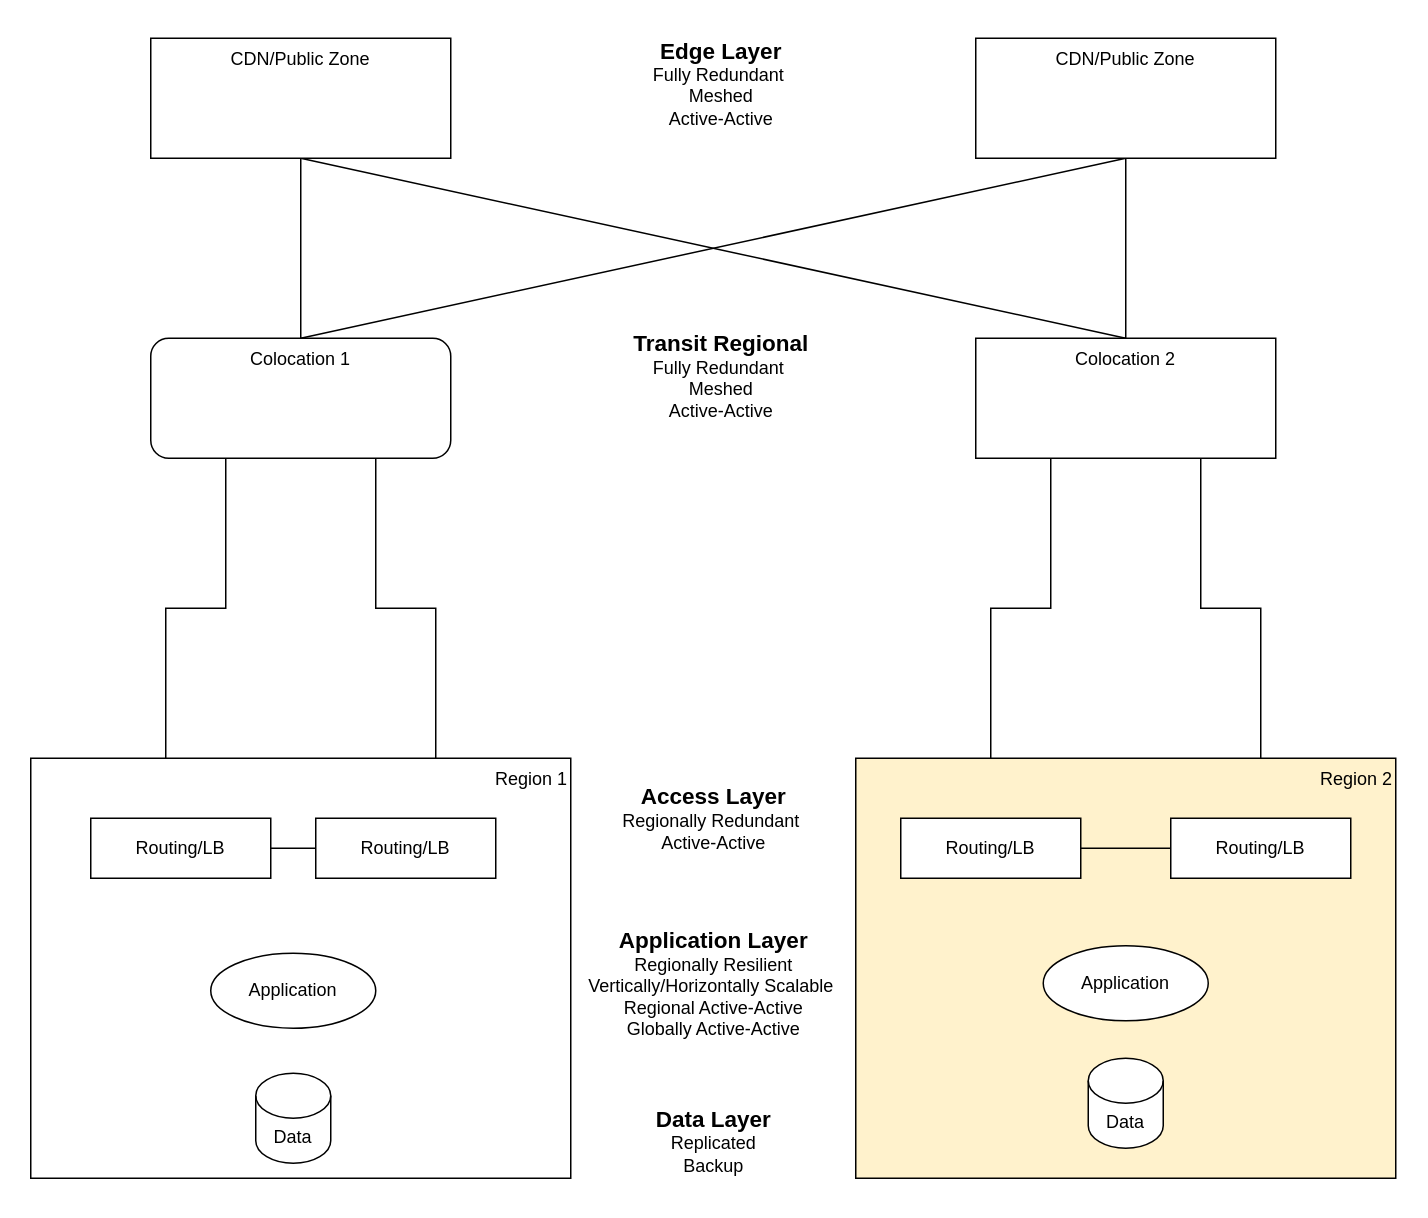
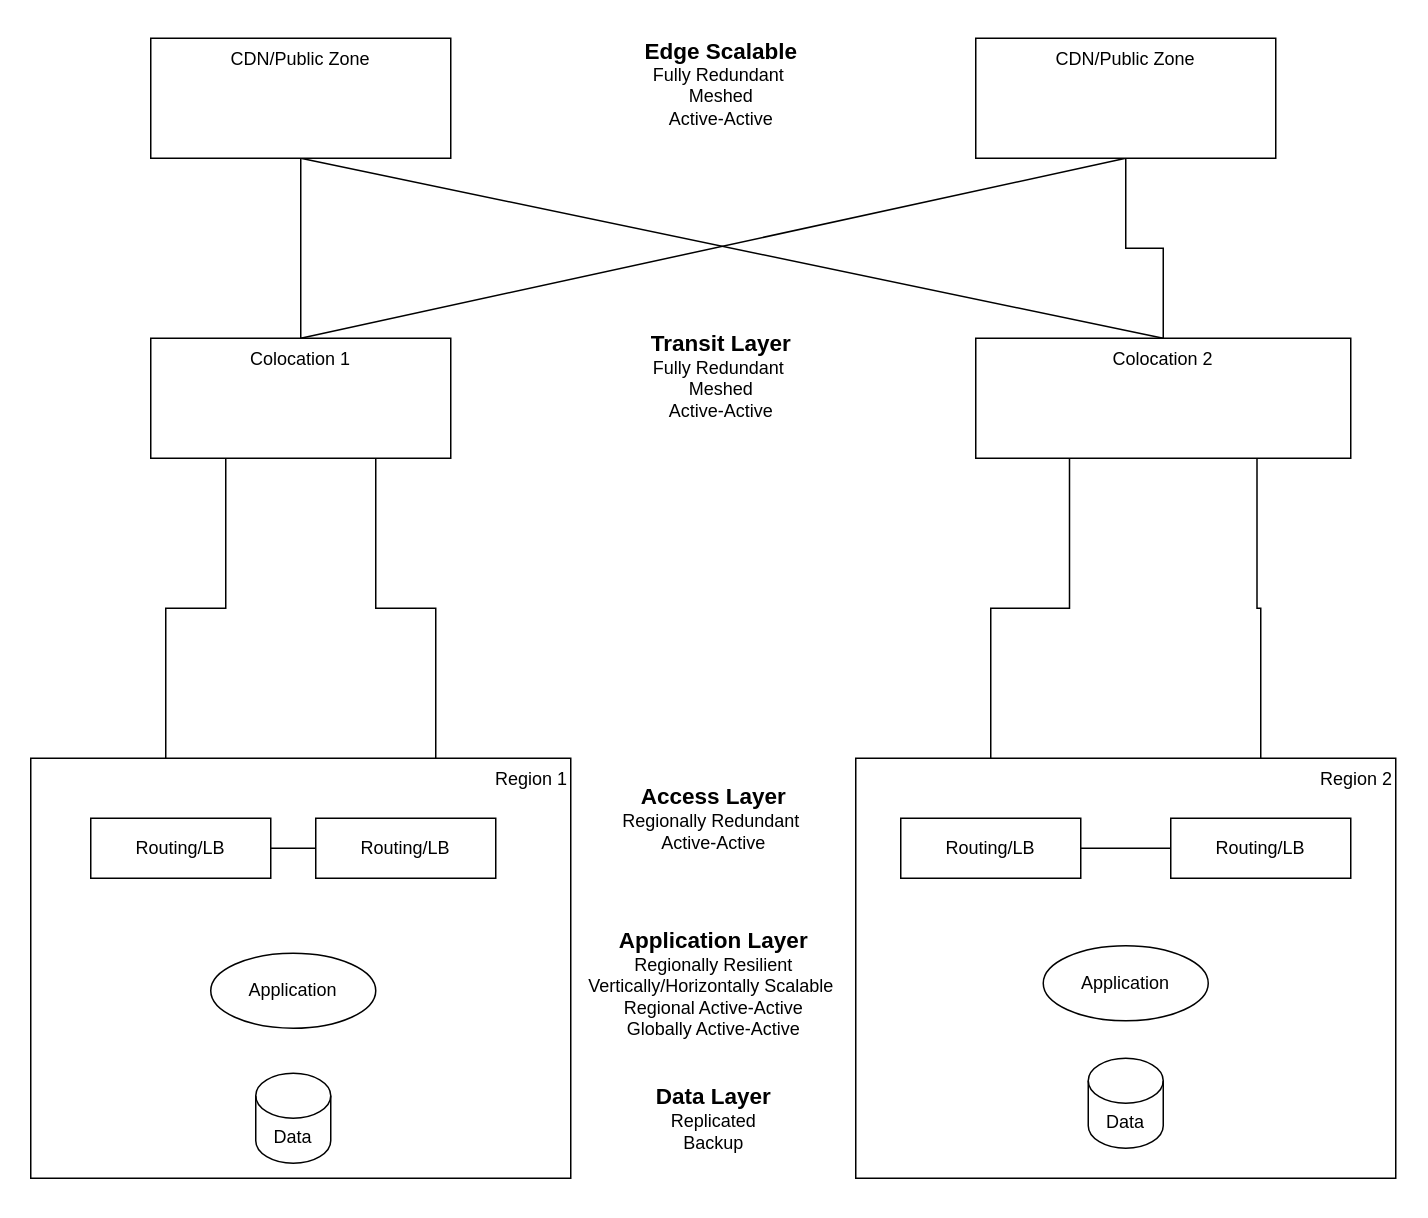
  <mxCell id="0" />
  <mxCell id="1" parent="0" />
  <mxCell id="2" style="edgeStyle=orthogonalEdgeStyle;rounded=0;orthogonalLoop=1;jettySize=auto;html=1;exitX=0.25;exitY=1;exitDx=0;exitDy=0;entryX=0.25;entryY=0;entryDx=0;entryDy=0;endArrow=none;endFill=0;" parent="1" source="4" target="9" edge="1"><mxGeometry relative="1" as="geometry" /></mxCell>
  <mxCell id="3" style="edgeStyle=orthogonalEdgeStyle;rounded=0;orthogonalLoop=1;jettySize=auto;html=1;exitX=0.75;exitY=1;exitDx=0;exitDy=0;entryX=0.75;entryY=0;entryDx=0;entryDy=0;endArrow=none;endFill=0;" parent="1" source="4" target="9" edge="1"><mxGeometry relative="1" as="geometry" /></mxCell>
- <mxCell id="4" value="Colocation 1" style="whiteSpace=wrap;html=1;verticalAlign=top;rounded=1;" parent="1" vertex="1"><mxGeometry x="100" y="225" width="200" height="80" as="geometry" /></mxCell>
+ <mxCell id="4" value="Colocation 1" style="rounded=0;whiteSpace=wrap;html=1;verticalAlign=top;" parent="1" vertex="1"><mxGeometry x="100" y="225" width="200" height="80" as="geometry" /></mxCell>
  <mxCell id="5" style="edgeStyle=orthogonalEdgeStyle;rounded=0;orthogonalLoop=1;jettySize=auto;html=1;exitX=0.25;exitY=1;exitDx=0;exitDy=0;entryX=0.25;entryY=0;entryDx=0;entryDy=0;endArrow=none;endFill=0;" parent="1" source="7" target="10" edge="1"><mxGeometry relative="1" as="geometry" /></mxCell>
  <mxCell id="6" style="edgeStyle=orthogonalEdgeStyle;rounded=0;orthogonalLoop=1;jettySize=auto;html=1;exitX=0.75;exitY=1;exitDx=0;exitDy=0;entryX=0.75;entryY=0;entryDx=0;entryDy=0;endArrow=none;endFill=0;" parent="1" source="7" target="10" edge="1"><mxGeometry relative="1" as="geometry" /></mxCell>
- <mxCell id="7" value="Colocation 2" style="rounded=0;whiteSpace=wrap;html=1;verticalAlign=top;" parent="1" vertex="1"><mxGeometry x="650" y="225" width="200" height="80" as="geometry" /></mxCell>
- <mxCell id="8" value="&lt;b&gt;&lt;font style=&quot;font-size: 15px;&quot;&gt;Transit Regional&lt;/font&gt;&lt;/b&gt;&lt;br&gt;Fully Redundant&amp;nbsp;&lt;br&gt;Meshed&lt;br&gt;Active-Active" style="text;html=1;align=center;verticalAlign=middle;resizable=0;points=[];autosize=1;strokeColor=none;fillColor=none;" parent="1" vertex="1"><mxGeometry x="420" y="215" width="120" height="70" as="geometry" /></mxCell>
+ <mxCell id="7" value="Colocation 2" style="rounded=0;whiteSpace=wrap;html=1;verticalAlign=top;" parent="1" vertex="1"><mxGeometry x="650" y="225" width="250" height="80" as="geometry" /></mxCell>
+ <mxCell id="8" value="&lt;b&gt;&lt;font style=&quot;font-size: 15px;&quot;&gt;Transit Layer&lt;/font&gt;&lt;/b&gt;&lt;br&gt;Fully Redundant&amp;nbsp;&lt;br&gt;Meshed&lt;br&gt;Active-Active" style="text;html=1;align=center;verticalAlign=middle;resizable=0;points=[];autosize=1;strokeColor=none;fillColor=none;" parent="1" vertex="1"><mxGeometry x="420" y="215" width="120" height="70" as="geometry" /></mxCell>
  <mxCell id="9" value="Region 1" style="rounded=0;whiteSpace=wrap;html=1;verticalAlign=top;align=right;" parent="1" vertex="1"><mxGeometry x="20" y="505" width="360" height="280" as="geometry" /></mxCell>
- <mxCell id="10" value="Region 2" style="rounded=0;whiteSpace=wrap;html=1;verticalAlign=top;align=right;fillColor=#fff2cc;" parent="1" vertex="1"><mxGeometry x="570" y="505" width="360" height="280" as="geometry" /></mxCell>
+ <mxCell id="10" value="Region 2" style="rounded=0;whiteSpace=wrap;html=1;verticalAlign=top;align=right;" parent="1" vertex="1"><mxGeometry x="570" y="505" width="360" height="280" as="geometry" /></mxCell>
  <mxCell id="11" value="&lt;b&gt;&lt;font style=&quot;font-size: 15px;&quot;&gt;Access Layer&lt;/font&gt;&lt;/b&gt;&lt;br&gt;Regionally Redundant&amp;nbsp;&lt;br&gt;Active-Active" style="text;html=1;align=center;verticalAlign=middle;resizable=0;points=[];autosize=1;strokeColor=none;fillColor=none;" parent="1" vertex="1"><mxGeometry x="405" y="515" width="140" height="60" as="geometry" /></mxCell>
  <mxCell id="12" style="edgeStyle=orthogonalEdgeStyle;rounded=0;orthogonalLoop=1;jettySize=auto;html=1;exitX=1;exitY=0.5;exitDx=0;exitDy=0;entryX=0;entryY=0.5;entryDx=0;entryDy=0;endArrow=none;endFill=0;" parent="1" source="13" target="14" edge="1"><mxGeometry relative="1" as="geometry" /></mxCell>
  <mxCell id="13" value="Routing/LB" style="rounded=0;whiteSpace=wrap;html=1;" parent="1" vertex="1"><mxGeometry x="60" y="545" width="120" height="40" as="geometry" /></mxCell>
  <mxCell id="14" value="Routing/LB" style="rounded=0;whiteSpace=wrap;html=1;" parent="1" vertex="1"><mxGeometry x="210" y="545" width="120" height="40" as="geometry" /></mxCell>
  <mxCell id="15" style="edgeStyle=orthogonalEdgeStyle;rounded=0;orthogonalLoop=1;jettySize=auto;html=1;exitX=1;exitY=0.5;exitDx=0;exitDy=0;entryX=0;entryY=0.5;entryDx=0;entryDy=0;endArrow=none;endFill=0;" parent="1" source="16" target="17" edge="1"><mxGeometry relative="1" as="geometry" /></mxCell>
  <mxCell id="16" value="Routing/LB" style="rounded=0;whiteSpace=wrap;html=1;" parent="1" vertex="1"><mxGeometry x="600" y="545" width="120" height="40" as="geometry" /></mxCell>
  <mxCell id="17" value="Routing/LB" style="rounded=0;whiteSpace=wrap;html=1;" parent="1" vertex="1"><mxGeometry x="780" y="545" width="120" height="40" as="geometry" /></mxCell>
  <mxCell id="18" value="&lt;b&gt;&lt;font style=&quot;font-size: 15px;&quot;&gt;Application Layer&lt;/font&gt;&lt;/b&gt;&lt;br&gt;Regionally Resilient&lt;br&gt;Vertically/Horizontally Scalable&amp;nbsp;&lt;br&gt;Regional Active-Active&lt;br&gt;Globally Active-Active" style="text;html=1;align=center;verticalAlign=middle;resizable=0;points=[];autosize=1;strokeColor=none;fillColor=none;" parent="1" vertex="1"><mxGeometry x="380" y="610" width="190" height="90" as="geometry" /></mxCell>
  <mxCell id="19" value="Application" style="ellipse;whiteSpace=wrap;html=1;" parent="1" vertex="1"><mxGeometry x="140" y="635" width="110" height="50" as="geometry" /></mxCell>
  <mxCell id="20" value="Application" style="ellipse;whiteSpace=wrap;html=1;" parent="1" vertex="1"><mxGeometry x="695" y="630" width="110" height="50" as="geometry" /></mxCell>
  <mxCell id="21" style="edgeStyle=orthogonalEdgeStyle;rounded=0;orthogonalLoop=1;jettySize=auto;html=1;exitX=0.5;exitY=1;exitDx=0;exitDy=0;entryX=0.5;entryY=0;entryDx=0;entryDy=0;endArrow=none;endFill=0;" parent="1" source="23" target="4" edge="1"><mxGeometry relative="1" as="geometry" /></mxCell>
  <mxCell id="22" style="rounded=0;orthogonalLoop=1;jettySize=auto;html=1;exitX=0.5;exitY=1;exitDx=0;exitDy=0;entryX=0.5;entryY=0;entryDx=0;entryDy=0;endArrow=none;endFill=0;" parent="1" source="23" target="7" edge="1"><mxGeometry relative="1" as="geometry" /></mxCell>
  <mxCell id="23" value="CDN/Public Zone" style="rounded=0;whiteSpace=wrap;html=1;verticalAlign=top;" parent="1" vertex="1"><mxGeometry x="100" y="25" width="200" height="80" as="geometry" /></mxCell>
  <mxCell id="24" style="rounded=0;orthogonalLoop=1;jettySize=auto;html=1;exitX=0.5;exitY=1;exitDx=0;exitDy=0;entryX=0.5;entryY=0;entryDx=0;entryDy=0;endArrow=none;endFill=0;" parent="1" source="26" target="4" edge="1"><mxGeometry relative="1" as="geometry" /></mxCell>
  <mxCell id="25" style="edgeStyle=orthogonalEdgeStyle;rounded=0;orthogonalLoop=1;jettySize=auto;html=1;exitX=0.5;exitY=1;exitDx=0;exitDy=0;entryX=0.5;entryY=0;entryDx=0;entryDy=0;endArrow=none;endFill=0;" parent="1" source="26" target="7" edge="1"><mxGeometry relative="1" as="geometry" /></mxCell>
  <mxCell id="26" value="CDN/Public Zone" style="rounded=0;whiteSpace=wrap;html=1;verticalAlign=top;" parent="1" vertex="1"><mxGeometry x="650" y="25" width="200" height="80" as="geometry" /></mxCell>
- <mxCell id="27" value="&lt;b&gt;&lt;font style=&quot;font-size: 15px;&quot;&gt;Edge Layer&lt;/font&gt;&lt;/b&gt;&lt;br&gt;Fully Redundant&amp;nbsp;&lt;br&gt;Meshed&lt;br&gt;Active-Active" style="text;html=1;align=center;verticalAlign=middle;resizable=0;points=[];autosize=1;strokeColor=none;fillColor=none;" parent="1" vertex="1"><mxGeometry x="425" y="20" width="110" height="70" as="geometry" /></mxCell>
+ <mxCell id="27" value="&lt;b&gt;&lt;font style=&quot;font-size: 15px;&quot;&gt;Edge Scalable&lt;/font&gt;&lt;/b&gt;&lt;br&gt;Fully Redundant&amp;nbsp;&lt;br&gt;Meshed&lt;br&gt;Active-Active" style="text;html=1;align=center;verticalAlign=middle;resizable=0;points=[];autosize=1;strokeColor=none;fillColor=none;" parent="1" vertex="1"><mxGeometry x="425" y="20" width="110" height="70" as="geometry" /></mxCell>
  <mxCell id="28" value="Data" style="shape=cylinder3;whiteSpace=wrap;html=1;boundedLbl=1;backgroundOutline=1;size=15;" parent="1" vertex="1"><mxGeometry x="170" y="715" width="50" height="60" as="geometry" /></mxCell>
  <mxCell id="29" value="Data" style="shape=cylinder3;whiteSpace=wrap;html=1;boundedLbl=1;backgroundOutline=1;size=15;" parent="1" vertex="1"><mxGeometry x="725" y="705" width="50" height="60" as="geometry" /></mxCell>
- <mxCell id="30" value="&lt;b&gt;&lt;font style=&quot;font-size: 15px;&quot;&gt;Data Layer&lt;/font&gt;&lt;/b&gt;&lt;br&gt;Replicated&lt;br&gt;Backup" style="text;html=1;align=center;verticalAlign=middle;resizable=0;points=[];autosize=1;strokeColor=none;fillColor=none;" parent="1" vertex="1"><mxGeometry x="425" y="730" width="100" height="60" as="geometry" /></mxCell>
+ <mxCell id="30" value="&lt;b&gt;&lt;font style=&quot;font-size: 15px;&quot;&gt;Data Layer&lt;/font&gt;&lt;/b&gt;&lt;br&gt;Replicated&lt;br&gt;Backup" style="text;html=1;align=center;verticalAlign=middle;resizable=0;points=[];autosize=1;strokeColor=none;fillColor=none;" parent="1" vertex="1"><mxGeometry x="425" y="715" width="100" height="60" as="geometry" /></mxCell>
